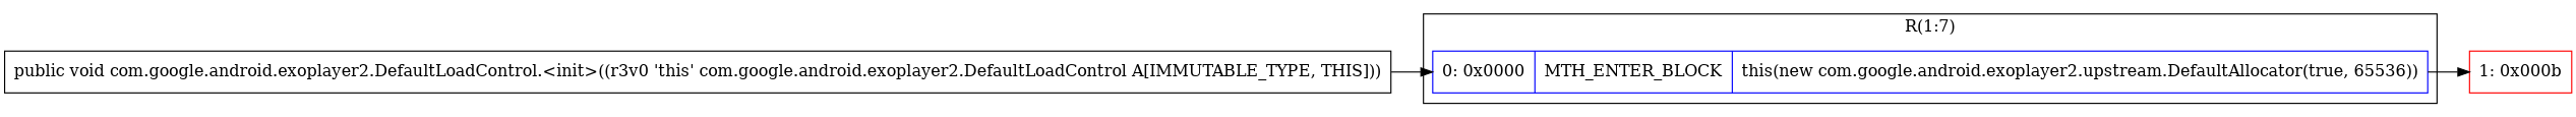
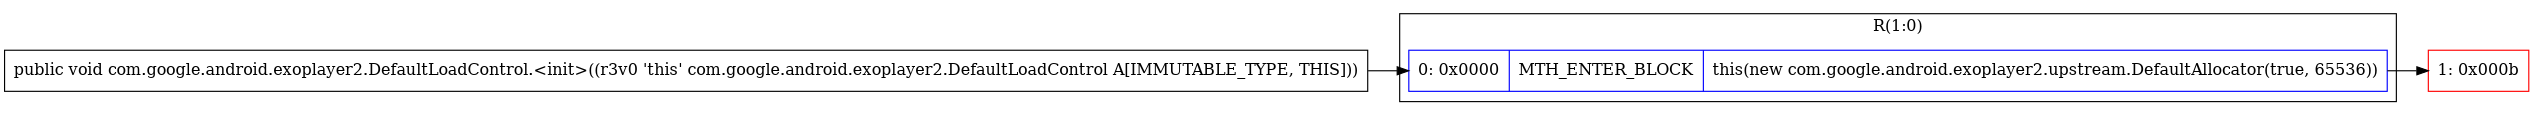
  digraph {
    rankdir=LR
    node [shape=record]
    n1 [color=blue label="{0\:\ 0x0000|MTH_ENTER_BLOCK\l|this(new com.google.android.exoplayer2.upstream.DefaultAllocator(true, 65536))\l}"]
    n2 [color=red label="{1\:\ 0x000b}"]
    n3 [label="{public void com.google.android.exoplayer2.DefaultLoadControl.\<init\>((r3v0 'this' com.google.android.exoplayer2.DefaultLoadControl A[IMMUTABLE_TYPE, THIS])) }"]
    subgraph cluster_1 {
-     label="R(1:7)"
+     label="R(1:0)"
      n1
    }
    n1 -> n2
    n3 -> n1
  }
